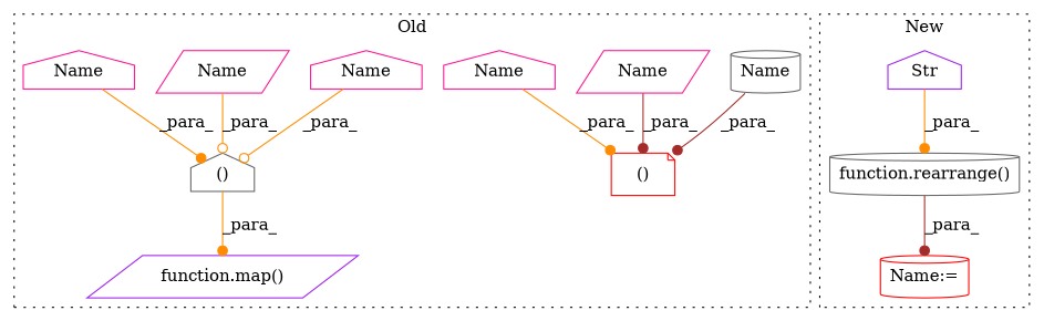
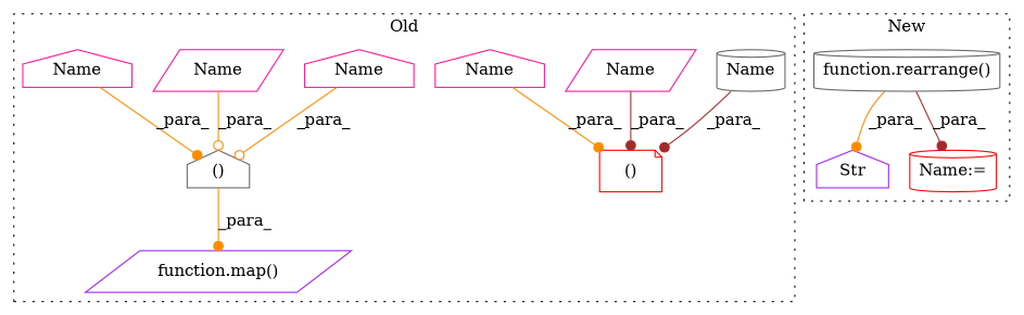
  digraph {
    node [a=87 color=deeppink l=1 shape=house]
    edge [arrowhead=dot color=darkorange]
    n1 [a=75 color=purple l="4,1" label="function.map()" s="3235,3305" shape=parallelogram]
    n2 [a=54 color=gray40 l=6 label="()" s=3298]
    n3 [a=54 color=red l=6 label="()" s=3226 shape=note]
    n4 [label=Name s=3300]
    n5 [color=gray40 label=Name s=3228 shape=cylinder]
    n6 [label=Name s=3231 shape=parallelogram]
    n7 [label=Name s=3303 shape=parallelogram]
    n8 [label=Name s=3225]
    n9 [label=Name s=3297]
    n10 [a=75 color=gray40 l="10,1" label="function.rearrange()" s="4214,4251" shape=cylinder]
    n11 [a=66 color=purple l=22 label=Str s=4229]
    n12 [a=68 color=red l=3 label="Name:=" s=4211 shape=cylinder]
    subgraph cluster_1 {
      label=Old
      style=dotted
      n1
      n2
      n3
      n4
      n5
      n6
      n7
      n8
      n9
    }
    subgraph cluster_2 {
      label=New
      style=dotted
      n10
      n11
      n12
    }
    n2 -> n1 [label=_para_]
    n4 -> n2 [arrowhead=odot label=_para_]
    n5 -> n3 [color=brown label=_para_]
    n6 -> n3 [color=brown label=_para_]
    n7 -> n2 [arrowhead=odot label=_para_]
    n8 -> n3 [label=_para_]
    n9 -> n2 [label=_para_]
    n10 -> n12 [color=brown label=_para_]
-   n11 -> n10 [label=_para_]
+   n10 -> n11 [label=_para_]
  }
